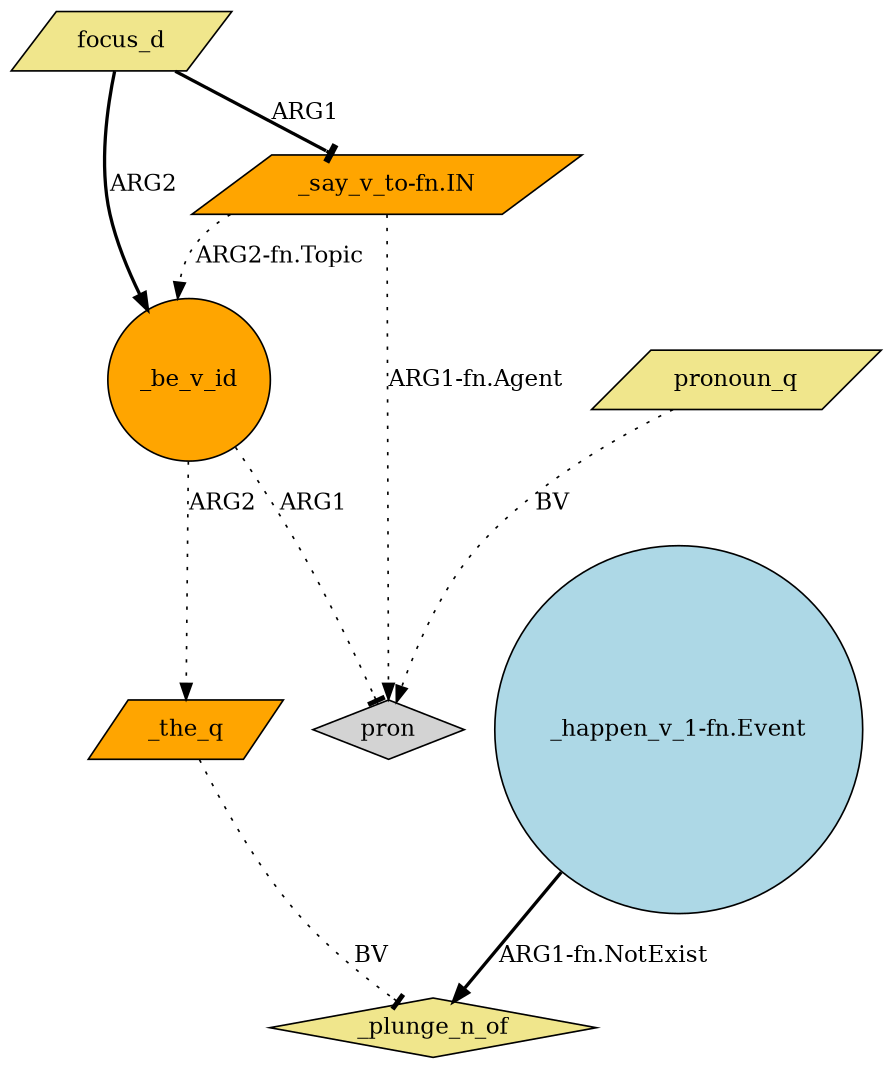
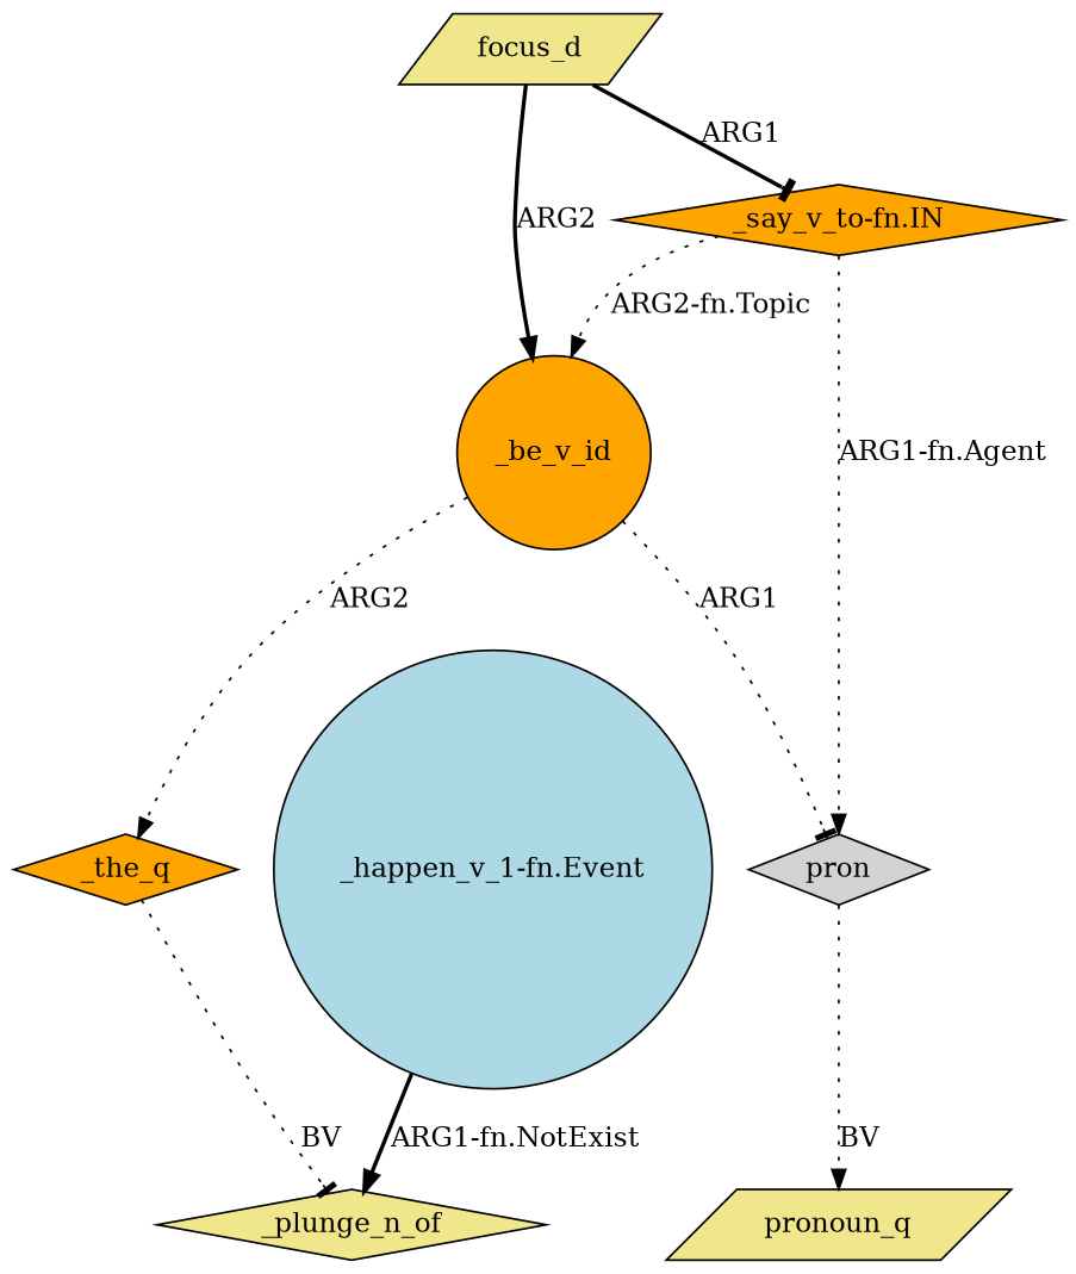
  digraph {
    node [fillcolor=orange shape=parallelogram style=filled]
    edge [arrowhead=normal style=dotted]
    _be_v_id [shape=circle]
    focus_d [fillcolor=khaki]
-   "_say_v_to-fn.IN"
+   "_say_v_to-fn.IN" [shape=diamond]
    pron [fillcolor=lightgrey shape=diamond]
-   _the_q
+   _the_q [shape=diamond]
    _plunge_n_of [fillcolor=khaki shape=diamond]
    "_happen_v_1-fn.Event" [fillcolor=lightblue shape=circle]
    pronoun_q [fillcolor=khaki]
    _be_v_id -> pron [arrowhead=tee label=ARG1]
    _be_v_id -> _the_q [label=ARG2]
    focus_d -> _be_v_id [label=ARG2 style=bold]
    focus_d -> "_say_v_to-fn.IN" [arrowhead=tee label=ARG1 style=bold]
    "_say_v_to-fn.IN" -> _be_v_id [label="ARG2-fn.Topic"]
    "_say_v_to-fn.IN" -> pron [label="ARG1-fn.Agent"]
    _the_q -> _plunge_n_of [arrowhead=tee label=BV]
    "_happen_v_1-fn.Event" -> _plunge_n_of [label="ARG1-fn.NotExist" style=bold]
-   pronoun_q -> pron [label=BV]
+   pron -> pronoun_q [label=BV]
  }
